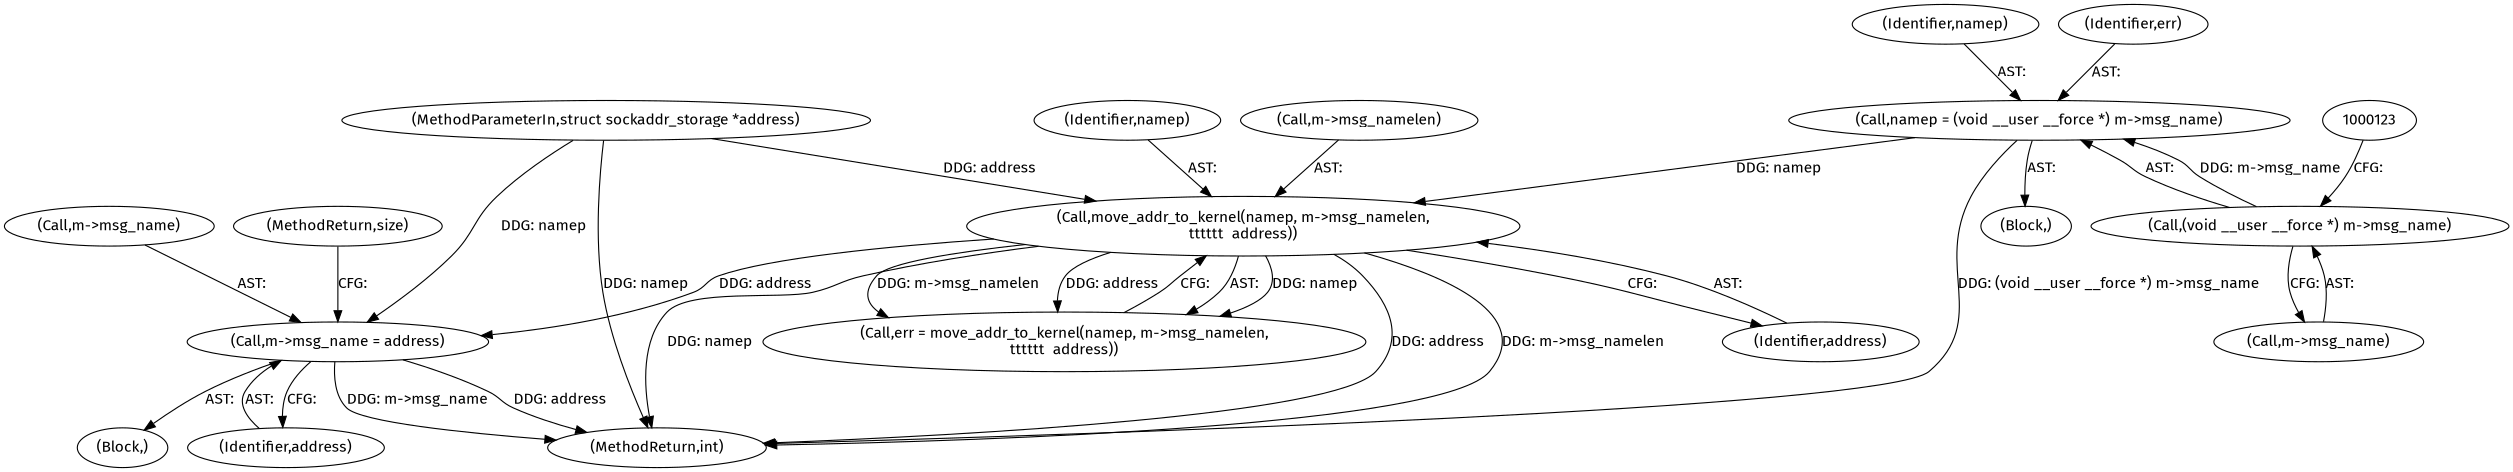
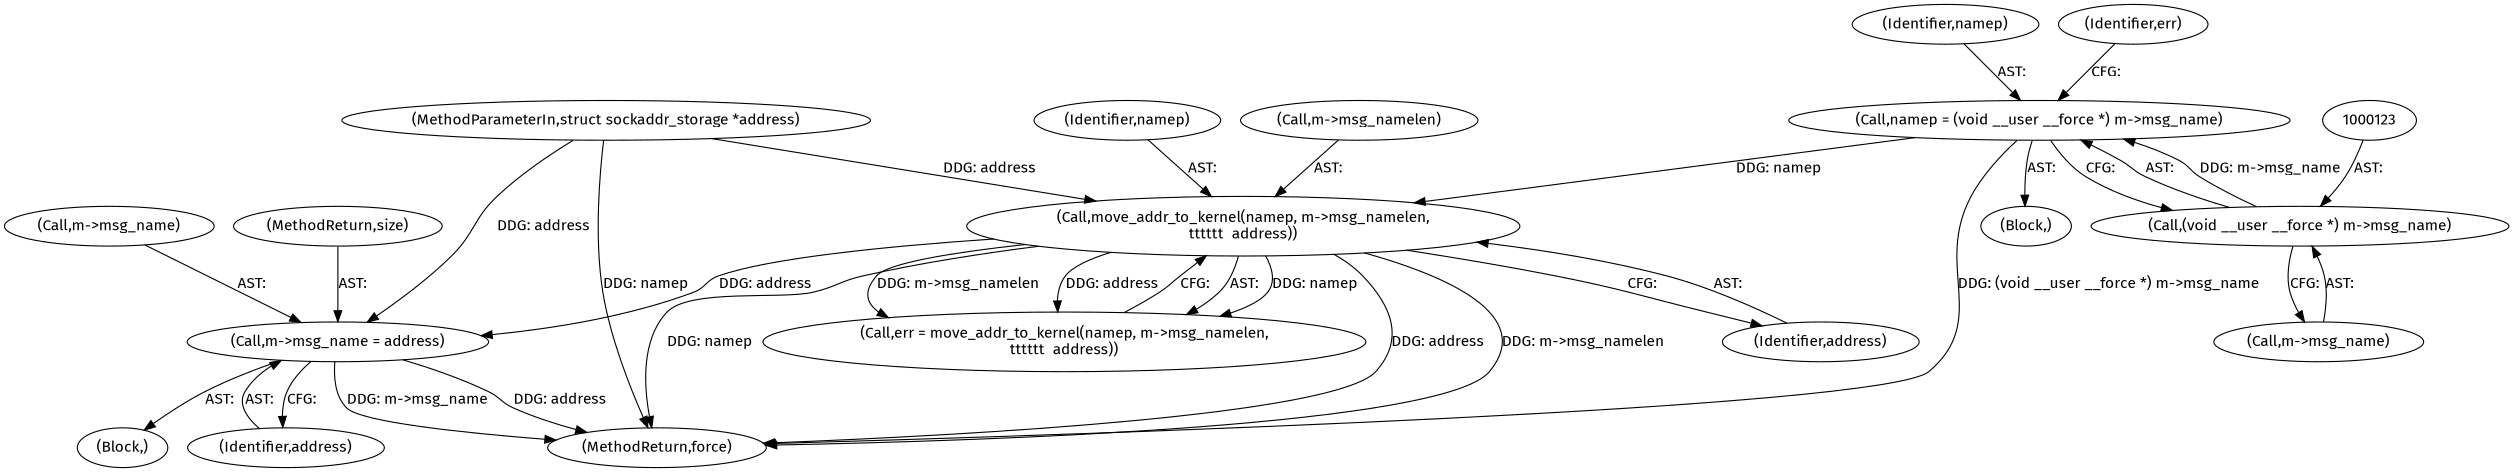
  digraph {
    fontname="Fira Sans"
    node [fontname="Fira Sans"]
    edge [fontname="Fira Sans"]
    n1 [label="(Call,m->msg_name = address)"]
    n2 [label="(Identifier,address)"]
-   n3 [label="(MethodReturn,int)"]
+   n3 [label="(MethodReturn,force)"]
    n4 [label="(Block,)"]
    n5 [label="(Call,move_addr_to_kernel(namep, m->msg_namelen,\n\t\t\t\t\t\t  address))"]
    n6 [label="(Call,err = move_addr_to_kernel(namep, m->msg_namelen,\n\t\t\t\t\t\t  address))"]
    n7 [label="(Identifier,address)"]
    n8 [label="(Call,namep = (void __user __force *) m->msg_name)"]
    n9 [label="(Call,(void __user __force *) m->msg_name)"]
    n10 [label="(Block,)"]
    n11 [label="(Call,m->msg_name)"]
    n12 [label="(MethodParameterIn,struct sockaddr_storage *address)"]
    n13 [label="(Identifier,namep)"]
    n14 [label="(Call,m->msg_namelen)"]
    n15 [label="(Call,m->msg_name)"]
    n16 [label="(MethodReturn,size)"]
    n17 [label="(Identifier,err)"]
    n18 [label="(Identifier,namep)"]
    1000123
    n1 -> n2 [label="CFG: "]
    n1 -> n3 [label="DDG: m->msg_name"]
    n1 -> n3 [label="DDG: address"]
    n1 -> n4 [label="AST: "]
    n2 -> n1 [label="AST: "]
    n5 -> n1 [label="DDG: address"]
    n5 -> n3 [label="DDG: namep"]
    n5 -> n3 [label="DDG: address"]
    n5 -> n3 [label="DDG: m->msg_namelen"]
    n5 -> n6 [label="AST: "]
    n5 -> n6 [label="DDG: namep"]
    n5 -> n6 [label="DDG: m->msg_namelen"]
    n5 -> n6 [label="DDG: address"]
    n5 -> n7 [label="CFG: "]
    n6 -> n5 [label="CFG: "]
    n7 -> n5 [label="AST: "]
    n8 -> n3 [label="DDG: (void __user __force *) m->msg_name"]
    n8 -> n5 [label="DDG: namep"]
+   n8 -> n9 [label="CFG: "]
    n8 -> n10 [label="AST: "]
    n9 -> n8 [label="AST: "]
    n9 -> n8 [label="DDG: m->msg_name"]
    n9 -> n11 [label="CFG: "]
    n11 -> n9 [label="AST: "]
-   n12 -> n1 [label="DDG: namep"]
+   n12 -> n1 [label="DDG: address"]
    n12 -> n3 [label="DDG: namep"]
    n12 -> n5 [label="DDG: address"]
    n13 -> n8 [label="AST: "]
    n14 -> n5 [label="AST: "]
    n15 -> n1 [label="AST: "]
-   n16 -> n1 [label="CFG: "]
-   n17 -> n8 [label="AST: "]
+   n16 -> n1 [label="AST: "]
+   n17 -> n8 [label="CFG: "]
    n18 -> n5 [label="AST: "]
-   1000123 -> n9 [label="CFG: "]
+   1000123 -> n9 [label="AST: "]
  }
